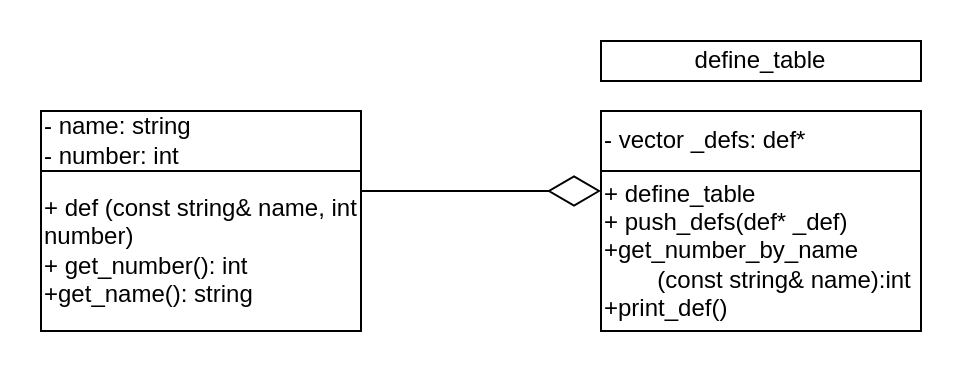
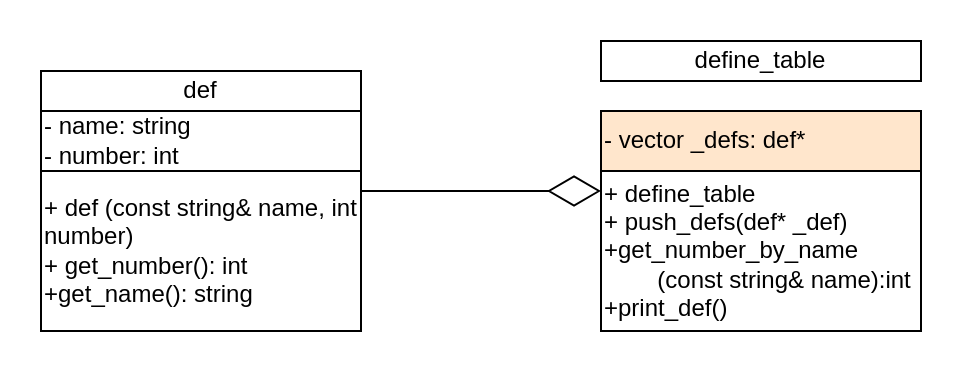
  <mxCell id="0" />
  <mxCell id="1" parent="0" />
+ <mxCell id="2" value="def" style="rounded=0;whiteSpace=wrap;html=1;" vertex="1" parent="1"><mxGeometry x="20" y="35" width="160" height="20" as="geometry" /></mxCell>
  <mxCell id="3" value="- name: string&lt;br&gt;- number: int" style="rounded=0;whiteSpace=wrap;html=1;align=left;" vertex="1" parent="1"><mxGeometry x="20" y="55" width="160" height="30" as="geometry" /></mxCell>
  <mxCell id="4" value="+ def (const string&amp;amp; name, int number)&lt;br&gt;+ get_number(): int&lt;br&gt;+get_name(): string" style="rounded=0;whiteSpace=wrap;html=1;align=left;" vertex="1" parent="1"><mxGeometry x="20" y="85" width="160" height="80" as="geometry" /></mxCell>
  <mxCell id="5" value="define_table" style="rounded=0;whiteSpace=wrap;html=1;" vertex="1" parent="1"><mxGeometry x="300" y="20" width="160" height="20" as="geometry" /></mxCell>
- <mxCell id="6" value="- vector _defs: def*" style="rounded=0;whiteSpace=wrap;html=1;align=left;" vertex="1" parent="1"><mxGeometry x="300" y="55" width="160" height="30" as="geometry" /></mxCell>
+ <mxCell id="6" value="- vector _defs: def*" style="rounded=0;whiteSpace=wrap;html=1;align=left;fillColor=#ffe6cc;" vertex="1" parent="1"><mxGeometry x="300" y="55" width="160" height="30" as="geometry" /></mxCell>
  <mxCell id="7" value="+ define_table&lt;br&gt;+ push_defs(def* _def)&lt;br&gt;+get_number_by_name&lt;br&gt;&amp;nbsp; &amp;nbsp; &amp;nbsp; &amp;nbsp; (const string&amp;amp; name):int&lt;br&gt;+print_def()" style="rounded=0;whiteSpace=wrap;html=1;align=left;" vertex="1" parent="1"><mxGeometry x="300" y="85" width="160" height="80" as="geometry" /></mxCell>
  <mxCell id="8" value="" style="endArrow=diamondThin;endFill=0;endSize=24;html=1;rounded=0;" edge="1" parent="1"><mxGeometry width="160" relative="1" as="geometry"><mxPoint x="180" y="95" as="sourcePoint" /><mxPoint x="300" y="95" as="targetPoint" /></mxGeometry></mxCell>
